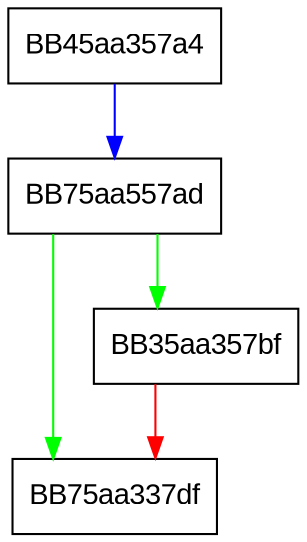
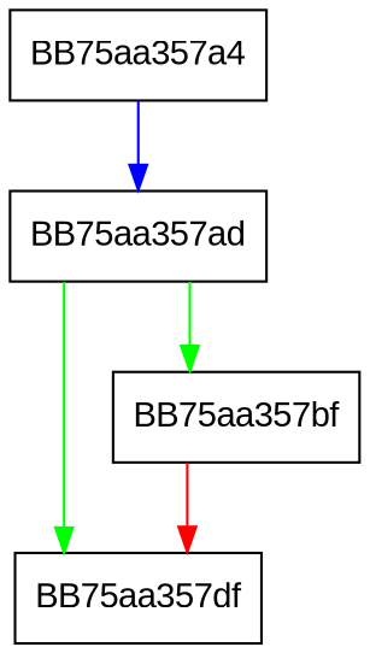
  digraph {
    fontname="Liberation Sans"
    splines=ortho
    node [fontname="Liberation Sans" shape=box]
    edge [color=green fontname="Liberation Sans"]
-   BB75aa357a4 [label=BB45aa357a4]
-   BB75aa357ad [label=BB75aa557ad]
-   BB75aa357df [label=BB75aa337df]
-   BB75aa357bf [label=BB35aa357bf]
+   BB75aa357a4
+   BB75aa357ad
+   BB75aa357df
+   BB75aa357bf
    BB75aa357a4 -> BB75aa357ad [color=blue]
    BB75aa357ad -> BB75aa357df
    BB75aa357ad -> BB75aa357bf
    BB75aa357bf -> BB75aa357df [color=red]
  }
